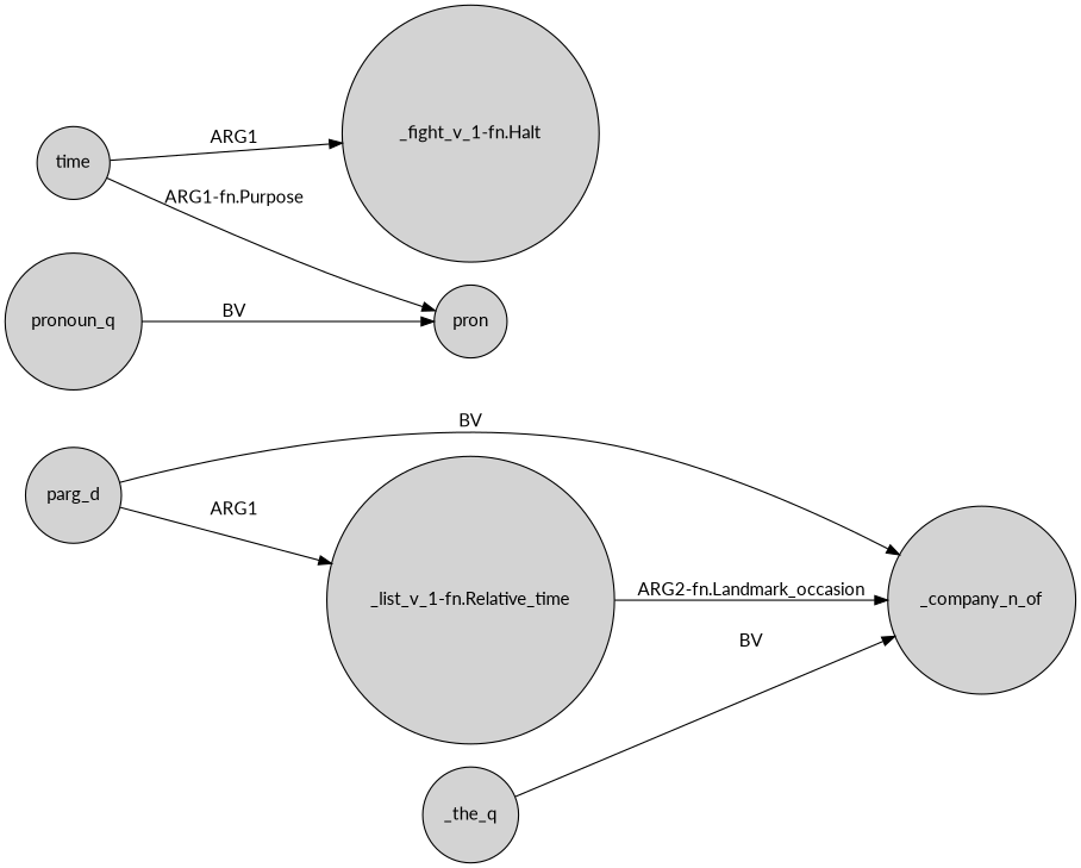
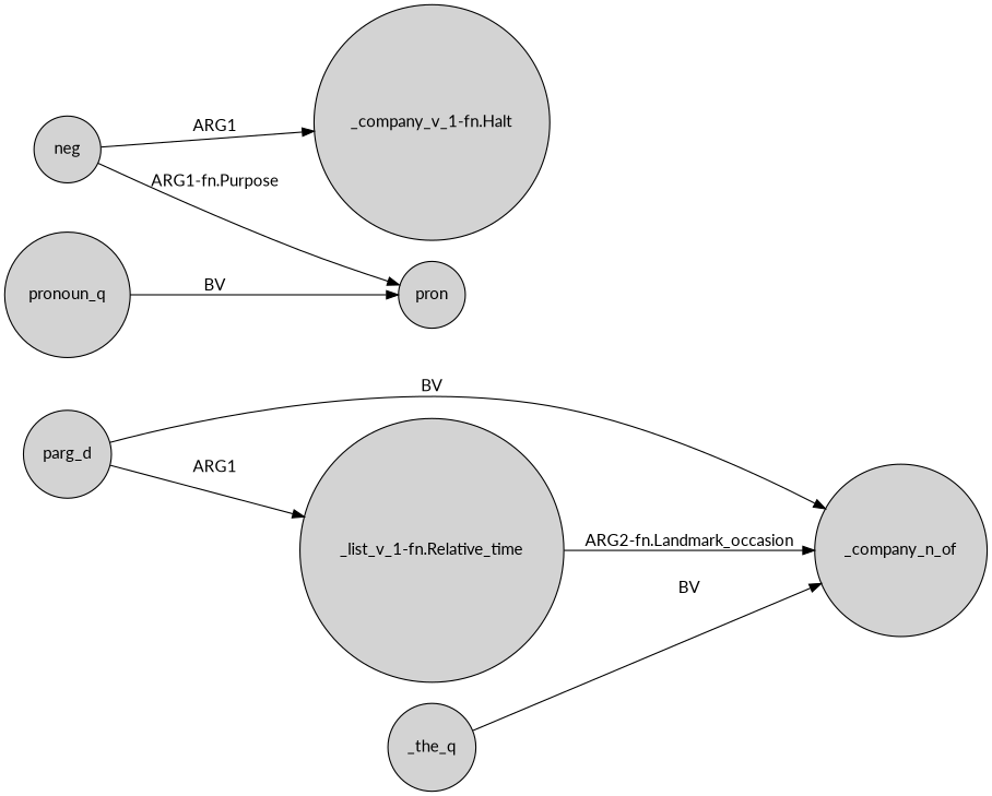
  digraph {
    fontname=Lato
    rankdir=LR
    node [fontname=Lato shape=circle style=filled]
    edge [fontname=Lato]
    parg_d
    _company_n_of
    "_list_v_1-fn.Relative_time"
-   neg [label=time]
-   "_fight_v_1-fn.Halt"
+   neg
+   "_fight_v_1-fn.Halt" [label="_company_v_1-fn.Halt"]
    pron
    _the_q
    pronoun_q
    parg_d -> _company_n_of [label=BV]
    parg_d -> "_list_v_1-fn.Relative_time" [label=ARG1]
    "_list_v_1-fn.Relative_time" -> _company_n_of [label="ARG2-fn.Landmark_occasion"]
    neg -> "_fight_v_1-fn.Halt" [label=ARG1]
    neg -> pron [label="ARG1-fn.Purpose"]
    _the_q -> _company_n_of [label=BV]
    pronoun_q -> pron [label=BV]
  }
